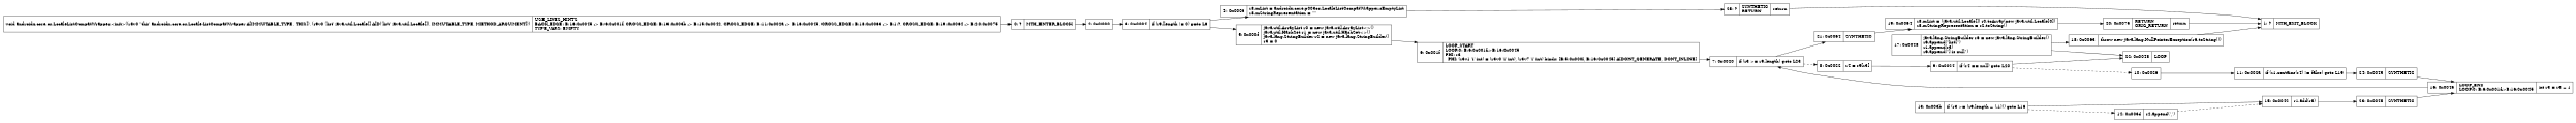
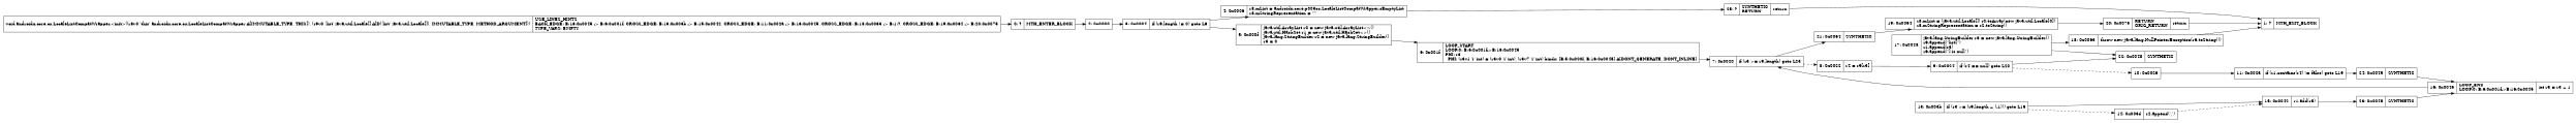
  digraph {
    rankdir=LR
    node [shape=record]
    n1 [label="{0\:\ ?|MTH_ENTER_BLOCK\l}"]
    n2 [label="{2\:\ 0x0000}"]
    n3 [label="{3\:\ 0x0004|if (r9.length != 0) goto L6\l}"]
    n4 [label="{4\:\ 0x0006|r8.mList = androidx.core.p003os.LocaleListCompatWrapper.sEmptyList\lr8.mStringRepresentation = \"\"\l}"]
    n5 [label="{5\:\ 0x000f|java.util.ArrayList r0 = new java.util.ArrayList\<\>()\ljava.util.HashSet r1 = new java.util.HashSet\<\>()\ljava.lang.StringBuilder r2 = new java.lang.StringBuilder()\lr3 = 0\l}"]
    n6 [label="{25\:\ ?|SYNTHETIC\lRETURN\l|return\l}"]
    n7 [label="{6\:\ 0x001f|LOOP_START\lLOOP:0: B:6:0x001f\-\>B:16:0x0045\lPHI: r3 \l  PHI: (r3v1 'i' int) = (r3v0 'i' int), (r3v7 'i' int) binds: [B:5:0x000f, B:16:0x0045] A[DONT_GENERATE, DONT_INLINE]\l}"]
    n8 [label="{1\:\ ?|MTH_EXIT_BLOCK\l}"]
    n9 [label="{7\:\ 0x0020|if (r3 \>= r9.length) goto L23\l}"]
    n10 [label="{8\:\ 0x0022|r4 = r9[r3]\l}"]
    n11 [label="{21\:\ 0x0064|SYNTHETIC\l}"]
    n12 [label="{9\:\ 0x0024|if (r4 == null) goto L20\l}"]
    n13 [label="{19\:\ 0x0064|r8.mList = (java.util.Locale[]) r0.toArray(new java.util.Locale[0])\lr8.mStringRepresentation = r2.toString()\l}"]
    n14 [label="{10\:\ 0x0026}"]
-   n15 [label="{22\:\ 0x0048|LOOP\l}"]
+   n15 [label="{22\:\ 0x0048|SYNTHETIC\l}"]
    n16 [label="{11\:\ 0x002a|if (r1.contains(r4) != false) goto L19\l}"]
    n17 [label="{24\:\ 0x0045|SYNTHETIC\l}"]
    n18 [label="{16\:\ 0x0045|LOOP_END\lLOOP:0: B:6:0x001f\-\>B:16:0x0045\l|int r3 = r3 + 1\l}"]
    n19 [label="{13\:\ 0x003b|if (r3 \>= (r9.length + (\-1))) goto L16\l}"]
    n20 [label="{14\:\ 0x003d|r2.append(',')\l}"]
    n21 [label="{15\:\ 0x0042|r1.add(r5)\l}"]
    n22 [label="{23\:\ 0x0045|SYNTHETIC\l}"]
    n23 [label="{17\:\ 0x0048|java.lang.StringBuilder r6 = new java.lang.StringBuilder()\lr6.append(\"list[\")\lr1.append(r3)\lr6.append(\"] is null\")\l}"]
    n24 [label="{18\:\ 0x0063|throw new java.lang.NullPointerException(r6.toString())\l}"]
    n25 [label="{20\:\ 0x0075|RETURN\lORIG_RETURN\l|return\l}"]
    n26 [label="{void androidx.core.os.LocaleListCompatWrapper.\<init\>((r8v0 'this' androidx.core.os.LocaleListCompatWrapper A[IMMUTABLE_TYPE, THIS]), (r9v0 'list' java.util.Locale[] A[D('list' java.util.Locale[]), IMMUTABLE_TYPE, METHOD_ARGUMENT]))  | USE_LINES_HINTS\lBACK_EDGE: B:16:0x0045 \-\> B:6:0x001f, CROSS_EDGE: B:13:0x003b \-\> B:15:0x0042, CROSS_EDGE: B:11:0x002a \-\> B:16:0x0045, CROSS_EDGE: B:18:0x0063 \-\> B:1:?, CROSS_EDGE: B:19:0x0064 \-\> B:20:0x0075\lTYPE_VARS: EMPTY\l}"]
    n1 -> n2
    n2 -> n3
    n3 -> n4 [style=solid]
    n3 -> n5
    n4 -> n6
    n5 -> n7
    n6 -> n8
    n7 -> n9
    n9 -> n10 [style=dashed]
    n9 -> n11
    n10 -> n12
    n11 -> n13
    n12 -> n14 [style=dashed]
    n12 -> n15
    n13 -> n25
    n14 -> n16
    n16 -> n17
    n17 -> n18
    n18 -> n9
    n19 -> n20 [style=dashed]
    n19 -> n21
    n20 -> n21 [style=dashed]
    n21 -> n22
    n22 -> n18
    n23 -> n15
    n23 -> n24
    n24 -> n8
    n25 -> n8
    n26 -> n1
  }
